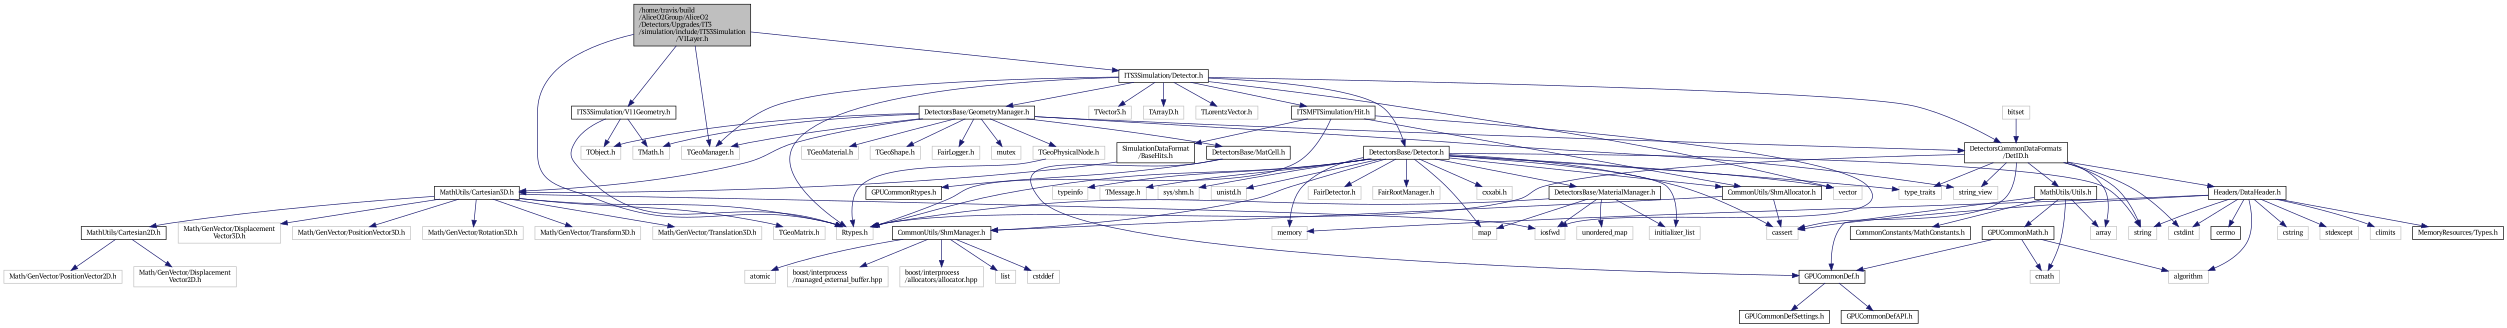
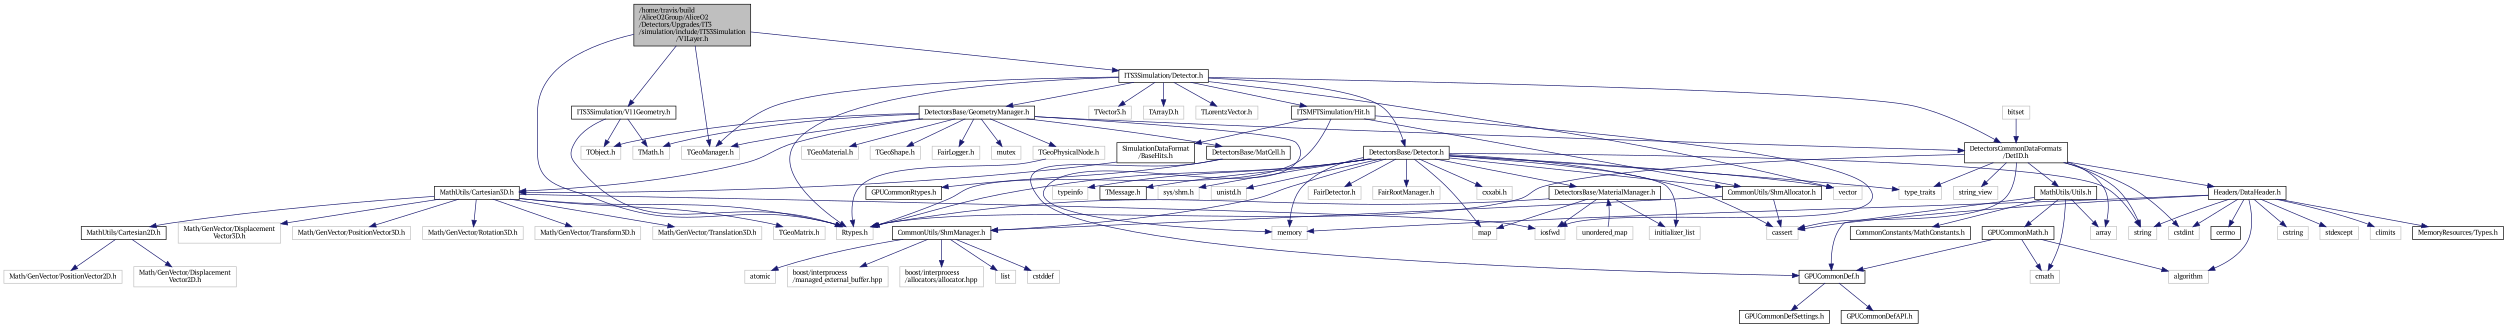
  digraph {
    fontname="PT Serif"
    node [color=grey75 fontname="PT Serif" fontsize=10 shape=record]
    edge [color=midnightblue fontname="PT Serif" fontsize=10 labelfontname=Helvetica labelfontsize=10 style=solid]
    n1 [color=black fillcolor=grey75 fontcolor=black height=0.2 label="/home/travis/build\l/AliceO2Group/AliceO2\l/Detectors/Upgrades/IT3\l/simulation/include/ITS3Simulation\l/V1Layer.h" style=filled width=0.4]
    n2 [height=0.2 label="TGeoManager.h" width=0.4]
    n3 [height=0.2 label="Rtypes.h" width=0.4]
    n4 [color=black height=0.2 label="ITS3Simulation/V11Geometry.h" width=0.4]
    n5 [color=black height=0.2 label="ITS3Simulation/Detector.h" width=0.4]
    n6 [height=0.2 label="TMath.h" width=0.4]
    n7 [height=0.2 label="TObject.h" width=0.4]
    n8 [height=0.2 label=vector width=0.4]
    n9 [color=black height=0.2 label="DetectorsBase/GeometryManager.h" width=0.4]
    n10 [color=black height=0.2 label="DetectorsCommonDataFormats\l/DetID.h" width=0.4]
    n11 [color=black height=0.2 label="DetectorsBase/Detector.h" width=0.4]
    n12 [color=black height=0.2 label="ITSMFTSimulation/Hit.h" width=0.4]
    n13 [height=0.2 label="TVector3.h" width=0.4]
    n14 [height=0.2 label="TArrayD.h" width=0.4]
    n15 [height=0.2 label="TLorentzVector.h" width=0.4]
    n16 [height=0.2 label="TGeoMaterial.h" width=0.4]
    n17 [height=0.2 label="TGeoPhysicalNode.h" width=0.4]
    n18 [height=0.2 label="TGeoShape.h" width=0.4]
    n19 [height=0.2 label=string_view width=0.4]
    n20 [height=0.2 label="FairLogger.h" width=0.4]
    n21 [color=black height=0.2 label="MathUtils/Cartesian3D.h" width=0.4]
    n22 [color=black height=0.2 label="DetectorsBase/MatCell.h" width=0.4]
    n23 [height=0.2 label=mutex width=0.4]
    n24 [height=0.2 label=array width=0.4]
    n25 [height=0.2 label=cassert width=0.4]
    n26 [height=0.2 label=cstdint width=0.4]
    n27 [height=0.2 label=string width=0.4]
    n28 [height=0.2 label=type_traits width=0.4]
    n29 [color=black height=0.2 label="MathUtils/Utils.h" width=0.4]
    n30 [color=black height=0.2 label="Headers/DataHeader.h" width=0.4]
    n31 [height=0.2 label=memory width=0.4]
    n32 [height=0.2 label=map width=0.4]
    n33 [height=0.2 label=initializer_list width=0.4]
    n34 [height=0.2 label="FairDetector.h" width=0.4]
    n35 [height=0.2 label="FairRootManager.h" width=0.4]
    n36 [color=black height=0.2 label="DetectorsBase/MaterialManager.h" width=0.4]
    n37 [height=0.2 label="cxxabi.h" width=0.4]
    n38 [height=0.2 label=typeinfo width=0.4]
-   n39 [height=0.2 label="TMessage.h" width=0.4]
+   n39 [color=black height=0.2 label="TMessage.h" width=0.4]
    n40 [color=black height=0.2 label="CommonUtils/ShmManager.h" width=0.4]
    n41 [color=black height=0.2 label="CommonUtils/ShmAllocator.h" width=0.4]
    n42 [height=0.2 label="sys/shm.h" width=0.4]
    n43 [height=0.2 label="unistd.h" width=0.4]
    n44 [height=0.2 label=iosfwd width=0.4]
    n45 [color=black height=0.2 label="SimulationDataFormat\l/BaseHits.h" width=0.4]
    n46 [height=0.2 label="Math/GenVector/Displacement\lVector3D.h" width=0.4]
    n47 [height=0.2 label="Math/GenVector/PositionVector3D.h" width=0.4]
    n48 [height=0.2 label="Math/GenVector/Rotation3D.h" width=0.4]
    n49 [height=0.2 label="Math/GenVector/Transform3D.h" width=0.4]
    n50 [height=0.2 label="Math/GenVector/Translation3D.h" width=0.4]
    n51 [height=0.2 label="TGeoMatrix.h" width=0.4]
    n52 [color=black height=0.2 label="MathUtils/Cartesian2D.h" width=0.4]
    n53 [color=black height=0.2 label="GPUCommonDef.h" width=0.4]
    n54 [color=black height=0.2 label="GPUCommonRtypes.h" width=0.4]
    n55 [height=0.2 label=bitset width=0.4]
    n56 [height=0.2 label=cmath width=0.4]
    n57 [color=black height=0.2 label="GPUCommonMath.h" width=0.4]
    n58 [color=black height=0.2 label="CommonConstants/MathConstants.h" width=0.4]
    n59 [height=0.2 label=algorithm width=0.4]
    n60 [height=0.2 label=cstring width=0.4]
    n61 [height=0.2 label=stdexcept width=0.4]
    n62 [height=0.2 label=climits width=0.4]
    n63 [color=black height=0.2 label="MemoryResources/Types.h" width=0.4]
    n64 [color=black height=0.2 label=cerrno width=0.4]
    n65 [color=black height=0.2 label="GPUCommonDefSettings.h" width=0.4]
    n66 [color=black height=0.2 label="GPUCommonDefAPI.h" width=0.4]
    n67 [height=0.2 label="Math/GenVector/Displacement\lVector2D.h" width=0.4]
    n68 [height=0.2 label="Math/GenVector/PositionVector2D.h" width=0.4]
    n69 [height=0.2 label=unordered_map width=0.4]
    n70 [height=0.2 label=list width=0.4]
    n71 [height=0.2 label=cstddef width=0.4]
    n72 [height=0.2 label=atomic width=0.4]
    n73 [height=0.2 label="boost/interprocess\l/managed_external_buffer.hpp" width=0.4]
    n74 [height=0.2 label="boost/interprocess\l/allocators/allocator.hpp" width=0.4]
    n1 -> n2
    n1 -> n3
    n1 -> n4
    n1 -> n5
    n4 -> n3
    n4 -> n6
    n4 -> n7
    n5 -> n2
    n5 -> n3
    n5 -> n8
    n5 -> n9
    n5 -> n10
    n5 -> n11
    n5 -> n12
    n5 -> n13
    n5 -> n14
    n5 -> n15
    n9 -> n2
    n9 -> n6
    n9 -> n7
    n9 -> n10
    n9 -> n16
    n9 -> n17
    n9 -> n18
-   n9 -> n19
+   n9 -> n31
    n9 -> n20
    n9 -> n21
    n9 -> n22
    n9 -> n23
    n10 -> n3
    n10 -> n19
    n10 -> n24
    n10 -> n25
    n10 -> n26
    n10 -> n27
    n10 -> n28
    n10 -> n29
    n10 -> n30
    n11 -> n3
    n11 -> n8
    n11 -> n25
    n11 -> n27
    n11 -> n28
    n11 -> n31
    n11 -> n32
    n11 -> n33
    n11 -> n34
    n11 -> n35
    n11 -> n36
    n11 -> n37
    n11 -> n38
    n11 -> n39
    n11 -> n40
    n11 -> n41
    n11 -> n42
    n11 -> n43
    n12 -> n3
    n12 -> n41
    n12 -> n44
    n12 -> n45
    n17 -> n3
    n21 -> n3
    n21 -> n44
    n21 -> n46
    n21 -> n47
    n21 -> n48
    n21 -> n49
    n21 -> n50
    n21 -> n51
    n21 -> n52
    n22 -> n53
    n22 -> n54
    n29 -> n24
    n29 -> n53
    n29 -> n56
    n29 -> n57
    n29 -> n58
    n30 -> n25
    n30 -> n26
    n30 -> n27
    n30 -> n31
    n30 -> n59
    n30 -> n60
    n30 -> n61
    n30 -> n62
    n30 -> n63
    n30 -> n64
    n36 -> n3
    n36 -> n32
    n36 -> n33
    n36 -> n44
-   n36 -> n69
+   n69 -> n36
    n40 -> n70
    n40 -> n71
    n40 -> n72
    n40 -> n73
    n40 -> n74
    n41 -> n25
    n41 -> n40
    n45 -> n21
    n52 -> n67
    n52 -> n68
    n53 -> n65
    n53 -> n66
    n55 -> n10
    n57 -> n53
    n57 -> n56
    n57 -> n59
  }
